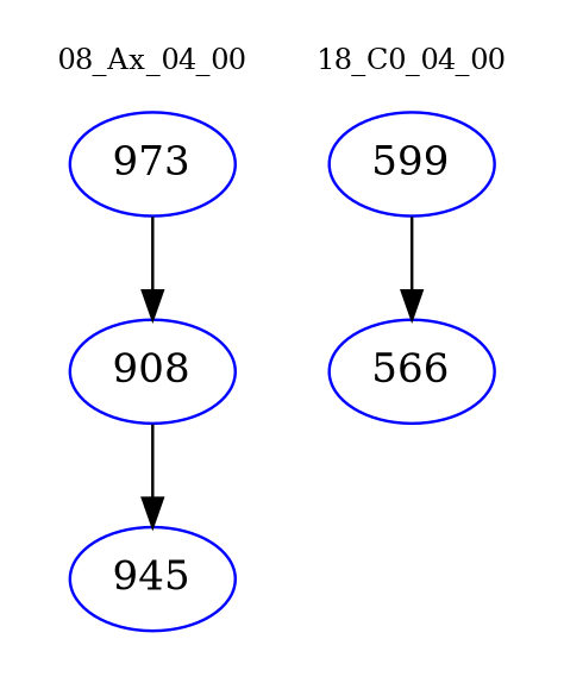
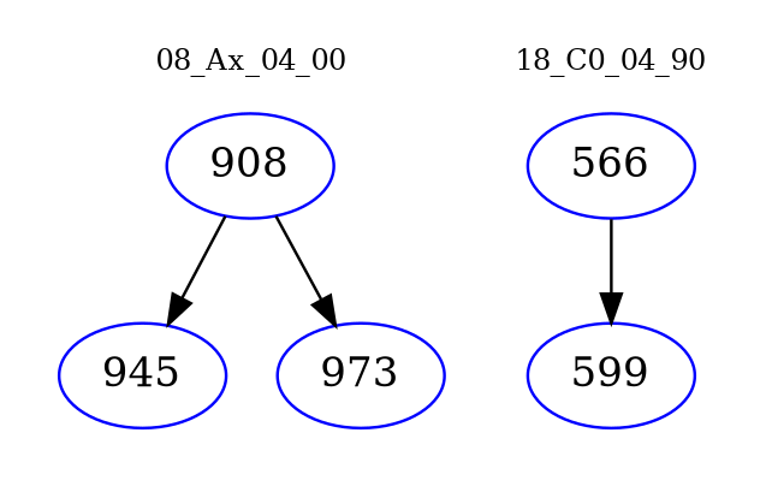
  digraph {
    node [color=blue]
    edge [color=black]
    n1 [label=908]
    n2 [label=945]
    n3 [label=973]
    n4 [label=566]
    n5 [label=599]
    subgraph cluster_1 {
      color=white
      fontsize=10
      label="08_Ax_04_00"
      n1
      n2
      n3
    }
    subgraph cluster_2 {
      color=white
      fontsize=10
-     label="18_C0_04_00"
+     label="18_C0_04_90"
      n4
      n5
    }
    n1 -> n2
-   n3 -> n1
-   n5 -> n4
+   n1 -> n3
+   n4 -> n5
  }
